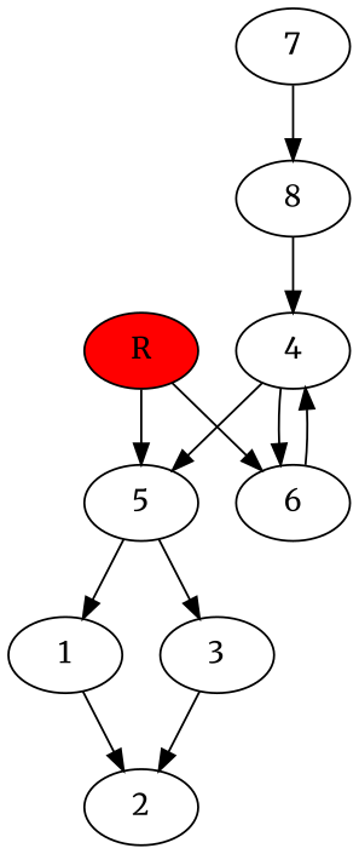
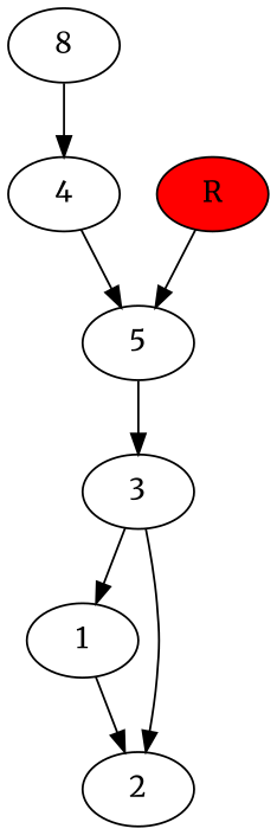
  digraph {
    fontname=Merriweather
    node [fontname=Merriweather]
    edge [fontname=Merriweather]
    1
    2
-   7
    8
    3
    4
-   6
    5
    R [fillcolor="#ff0000" style=filled]
    1 -> 2
-   7 -> 8
    8 -> 4
    3 -> 2
-   4 -> 6
    4 -> 5
-   6 -> 4
-   5 -> 1
+   3 -> 1
    5 -> 3
-   R -> 6
    R -> 5
  }
